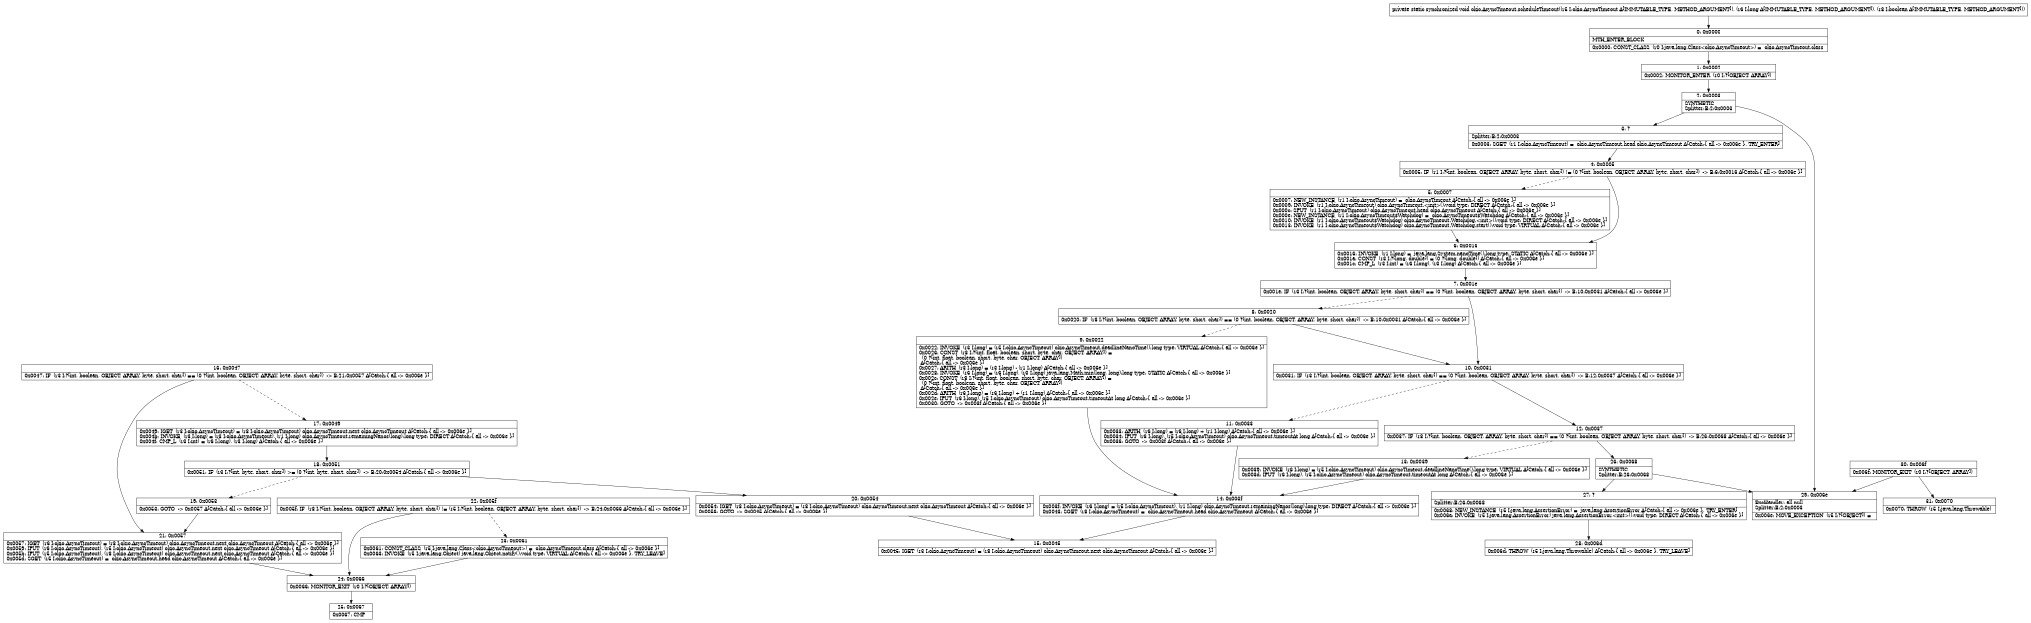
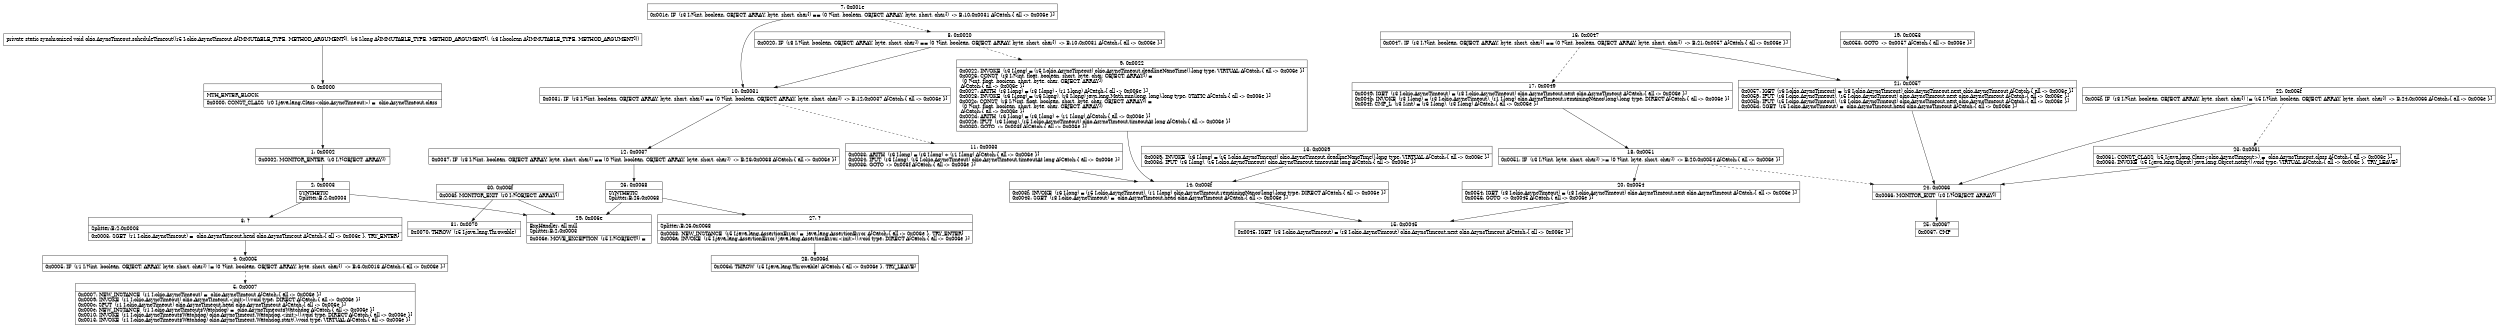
  digraph {
    node [shape=record]
    n1 [label="{0\:\ 0x0000|MTH_ENTER_BLOCK\l|0x0000: CONST_CLASS  (r0 I:java.lang.Class\<okio.AsyncTimeout\>) =  okio.AsyncTimeout.class \l}"]
    n2 [label="{1\:\ 0x0002|0x0002: MONITOR_ENTER  (r0 I:?[OBJECT, ARRAY]) \l}"]
    n3 [label="{2\:\ 0x0003|SYNTHETIC\lSplitter:B:2:0x0003\l}"]
    n4 [label="{3\:\ ?|Splitter:B:2:0x0003\l|0x0003: SGET  (r1 I:okio.AsyncTimeout) =  okio.AsyncTimeout.head okio.AsyncTimeout A[Catch:\{ all \-\> 0x006e \}, TRY_ENTER]\l}"]
    n5 [label="{29\:\ 0x006e|ExcHandler: all null\lSplitter:B:2:0x0003\l|0x006e: MOVE_EXCEPTION  (r5 I:?[OBJECT]) =  \l}"]
    n6 [label="{4\:\ 0x0005|0x0005: IF  (r1 I:?[int, boolean, OBJECT, ARRAY, byte, short, char]) != (0 ?[int, boolean, OBJECT, ARRAY, byte, short, char])  \-\> B:6:0x0016 A[Catch:\{ all \-\> 0x006e \}]\l}"]
    n7 [label="{5\:\ 0x0007|0x0007: NEW_INSTANCE  (r1 I:okio.AsyncTimeout) =  okio.AsyncTimeout A[Catch:\{ all \-\> 0x006e \}]\l0x0009: INVOKE  (r1 I:okio.AsyncTimeout) okio.AsyncTimeout.\<init\>():void type: DIRECT A[Catch:\{ all \-\> 0x006e \}]\l0x000c: SPUT  (r1 I:okio.AsyncTimeout) okio.AsyncTimeout.head okio.AsyncTimeout A[Catch:\{ all \-\> 0x006e \}]\l0x000e: NEW_INSTANCE  (r1 I:okio.AsyncTimeout$Watchdog) =  okio.AsyncTimeout$Watchdog A[Catch:\{ all \-\> 0x006e \}]\l0x0010: INVOKE  (r1 I:okio.AsyncTimeout$Watchdog) okio.AsyncTimeout.Watchdog.\<init\>():void type: DIRECT A[Catch:\{ all \-\> 0x006e \}]\l0x0013: INVOKE  (r1 I:okio.AsyncTimeout$Watchdog) okio.AsyncTimeout.Watchdog.start():void type: VIRTUAL A[Catch:\{ all \-\> 0x006e \}]\l}"]
-   n8 [label="{6\:\ 0x0016|0x0016: INVOKE  (r1 I:long) =  java.lang.System.nanoTime():long type: STATIC A[Catch:\{ all \-\> 0x006e \}]\l0x001a: CONST  (r3 I:?[long, double]) = (0 ?[long, double]) A[Catch:\{ all \-\> 0x006e \}]\l0x001c: CMP_L  (r3 I:int) = (r6 I:long), (r3 I:long) A[Catch:\{ all \-\> 0x006e \}]\l}"]
    n9 [label="{7\:\ 0x001e|0x001e: IF  (r3 I:?[int, boolean, OBJECT, ARRAY, byte, short, char]) == (0 ?[int, boolean, OBJECT, ARRAY, byte, short, char])  \-\> B:10:0x0031 A[Catch:\{ all \-\> 0x006e \}]\l}"]
    n10 [label="{8\:\ 0x0020|0x0020: IF  (r8 I:?[int, boolean, OBJECT, ARRAY, byte, short, char]) == (0 ?[int, boolean, OBJECT, ARRAY, byte, short, char])  \-\> B:10:0x0031 A[Catch:\{ all \-\> 0x006e \}]\l}"]
    n11 [label="{10\:\ 0x0031|0x0031: IF  (r3 I:?[int, boolean, OBJECT, ARRAY, byte, short, char]) == (0 ?[int, boolean, OBJECT, ARRAY, byte, short, char])  \-\> B:12:0x0037 A[Catch:\{ all \-\> 0x006e \}]\l}"]
    n12 [label="{9\:\ 0x0022|0x0022: INVOKE  (r3 I:long) = (r5 I:okio.AsyncTimeout) okio.AsyncTimeout.deadlineNanoTime():long type: VIRTUAL A[Catch:\{ all \-\> 0x006e \}]\l0x0026: CONST  (r8 I:?[int, float, boolean, short, byte, char, OBJECT, ARRAY]) = \l  (0 ?[int, float, boolean, short, byte, char, OBJECT, ARRAY])\l A[Catch:\{ all \-\> 0x006e \}]\l0x0027: ARITH  (r3 I:long) = (r3 I:long) \- (r1 I:long) A[Catch:\{ all \-\> 0x006e \}]\l0x0028: INVOKE  (r6 I:long) = (r6 I:long), (r3 I:long) java.lang.Math.min(long, long):long type: STATIC A[Catch:\{ all \-\> 0x006e \}]\l0x002c: CONST  (r8 I:?[int, float, boolean, short, byte, char, OBJECT, ARRAY]) = \l  (0 ?[int, float, boolean, short, byte, char, OBJECT, ARRAY])\l A[Catch:\{ all \-\> 0x006e \}]\l0x002d: ARITH  (r6 I:long) = (r6 I:long) + (r1 I:long) A[Catch:\{ all \-\> 0x006e \}]\l0x002e: IPUT  (r6 I:long), (r5 I:okio.AsyncTimeout) okio.AsyncTimeout.timeoutAt long A[Catch:\{ all \-\> 0x006e \}]\l0x0030: GOTO  \-\> 0x003f A[Catch:\{ all \-\> 0x006e \}]\l}"]
    n13 [label="{11\:\ 0x0033|0x0033: ARITH  (r6 I:long) = (r6 I:long) + (r1 I:long) A[Catch:\{ all \-\> 0x006e \}]\l0x0034: IPUT  (r6 I:long), (r5 I:okio.AsyncTimeout) okio.AsyncTimeout.timeoutAt long A[Catch:\{ all \-\> 0x006e \}]\l0x0036: GOTO  \-\> 0x003f A[Catch:\{ all \-\> 0x006e \}]\l}"]
    n14 [label="{12\:\ 0x0037|0x0037: IF  (r8 I:?[int, boolean, OBJECT, ARRAY, byte, short, char]) == (0 ?[int, boolean, OBJECT, ARRAY, byte, short, char])  \-\> B:26:0x0068 A[Catch:\{ all \-\> 0x006e \}]\l}"]
    n15 [label="{14\:\ 0x003f|0x003f: INVOKE  (r6 I:long) = (r5 I:okio.AsyncTimeout), (r1 I:long) okio.AsyncTimeout.remainingNanos(long):long type: DIRECT A[Catch:\{ all \-\> 0x006e \}]\l0x0043: SGET  (r8 I:okio.AsyncTimeout) =  okio.AsyncTimeout.head okio.AsyncTimeout A[Catch:\{ all \-\> 0x006e \}]\l}"]
    n16 [label="{15\:\ 0x0045|0x0045: IGET  (r3 I:okio.AsyncTimeout) = (r8 I:okio.AsyncTimeout) okio.AsyncTimeout.next okio.AsyncTimeout A[Catch:\{ all \-\> 0x006e \}]\l}"]
    n17 [label="{13\:\ 0x0039|0x0039: INVOKE  (r6 I:long) = (r5 I:okio.AsyncTimeout) okio.AsyncTimeout.deadlineNanoTime():long type: VIRTUAL A[Catch:\{ all \-\> 0x006e \}]\l0x003d: IPUT  (r6 I:long), (r5 I:okio.AsyncTimeout) okio.AsyncTimeout.timeoutAt long A[Catch:\{ all \-\> 0x006e \}]\l}"]
    n18 [label="{26\:\ 0x0068|SYNTHETIC\lSplitter:B:26:0x0068\l}"]
    n19 [label="{27\:\ ?|Splitter:B:26:0x0068\l|0x0068: NEW_INSTANCE  (r5 I:java.lang.AssertionError) =  java.lang.AssertionError A[Catch:\{ all \-\> 0x006e \}, TRY_ENTER]\l0x006a: INVOKE  (r5 I:java.lang.AssertionError) java.lang.AssertionError.\<init\>():void type: DIRECT A[Catch:\{ all \-\> 0x006e \}]\l}"]
    n20 [label="{16\:\ 0x0047|0x0047: IF  (r3 I:?[int, boolean, OBJECT, ARRAY, byte, short, char]) == (0 ?[int, boolean, OBJECT, ARRAY, byte, short, char])  \-\> B:21:0x0057 A[Catch:\{ all \-\> 0x006e \}]\l}"]
    n21 [label="{17\:\ 0x0049|0x0049: IGET  (r3 I:okio.AsyncTimeout) = (r8 I:okio.AsyncTimeout) okio.AsyncTimeout.next okio.AsyncTimeout A[Catch:\{ all \-\> 0x006e \}]\l0x004b: INVOKE  (r3 I:long) = (r3 I:okio.AsyncTimeout), (r1 I:long) okio.AsyncTimeout.remainingNanos(long):long type: DIRECT A[Catch:\{ all \-\> 0x006e \}]\l0x004f: CMP_L  (r3 I:int) = (r6 I:long), (r3 I:long) A[Catch:\{ all \-\> 0x006e \}]\l}"]
    n22 [label="{21\:\ 0x0057|0x0057: IGET  (r6 I:okio.AsyncTimeout) = (r8 I:okio.AsyncTimeout) okio.AsyncTimeout.next okio.AsyncTimeout A[Catch:\{ all \-\> 0x006e \}]\l0x0059: IPUT  (r6 I:okio.AsyncTimeout), (r5 I:okio.AsyncTimeout) okio.AsyncTimeout.next okio.AsyncTimeout A[Catch:\{ all \-\> 0x006e \}]\l0x005b: IPUT  (r5 I:okio.AsyncTimeout), (r8 I:okio.AsyncTimeout) okio.AsyncTimeout.next okio.AsyncTimeout A[Catch:\{ all \-\> 0x006e \}]\l0x005d: SGET  (r5 I:okio.AsyncTimeout) =  okio.AsyncTimeout.head okio.AsyncTimeout A[Catch:\{ all \-\> 0x006e \}]\l}"]
    n23 [label="{18\:\ 0x0051|0x0051: IF  (r3 I:?[int, byte, short, char]) \>= (0 ?[int, byte, short, char])  \-\> B:20:0x0054 A[Catch:\{ all \-\> 0x006e \}]\l}"]
    n24 [label="{24\:\ 0x0066|0x0066: MONITOR_EXIT  (r0 I:?[OBJECT, ARRAY]) \l}"]
    n25 [label="{19\:\ 0x0053|0x0053: GOTO  \-\> 0x0057 A[Catch:\{ all \-\> 0x006e \}]\l}"]
    n26 [label="{20\:\ 0x0054|0x0054: IGET  (r8 I:okio.AsyncTimeout) = (r8 I:okio.AsyncTimeout) okio.AsyncTimeout.next okio.AsyncTimeout A[Catch:\{ all \-\> 0x006e \}]\l0x0056: GOTO  \-\> 0x0045 A[Catch:\{ all \-\> 0x006e \}]\l}"]
    n27 [label="{22\:\ 0x005f|0x005f: IF  (r8 I:?[int, boolean, OBJECT, ARRAY, byte, short, char]) != (r5 I:?[int, boolean, OBJECT, ARRAY, byte, short, char])  \-\> B:24:0x0066 A[Catch:\{ all \-\> 0x006e \}]\l}"]
    n28 [label="{23\:\ 0x0061|0x0061: CONST_CLASS  (r5 I:java.lang.Class\<okio.AsyncTimeout\>) =  okio.AsyncTimeout.class A[Catch:\{ all \-\> 0x006e \}]\l0x0063: INVOKE  (r5 I:java.lang.Object) java.lang.Object.notify():void type: VIRTUAL A[Catch:\{ all \-\> 0x006e \}, TRY_LEAVE]\l}"]
    n29 [label="{25\:\ 0x0067|0x0067: CMP   \l}"]
    n30 [label="{28\:\ 0x006d|0x006d: THROW  (r5 I:java.lang.Throwable) A[Catch:\{ all \-\> 0x006e \}, TRY_LEAVE]\l}"]
    n31 [label="{30\:\ 0x006f|0x006f: MONITOR_EXIT  (r0 I:?[OBJECT, ARRAY]) \l}"]
    n32 [label="{31\:\ 0x0070|0x0070: THROW  (r5 I:java.lang.Throwable) \l}"]
    n33 [label="{private static synchronized void okio.AsyncTimeout.scheduleTimeout((r5 I:okio.AsyncTimeout A[IMMUTABLE_TYPE, METHOD_ARGUMENT]), (r6 I:long A[IMMUTABLE_TYPE, METHOD_ARGUMENT]), (r8 I:boolean A[IMMUTABLE_TYPE, METHOD_ARGUMENT])) }"]
    n1 -> n2
    n2 -> n3
    n3 -> n4
    n3 -> n5
    n4 -> n6
    n6 -> n7 [style=dashed]
-   n6 -> n8
-   n7 -> n8
-   n8 -> n9
    n9 -> n10 [style=dashed]
    n9 -> n11
    n10 -> n11
    n10 -> n12 [style=dashed]
    n11 -> n13 [style=dashed]
    n11 -> n14
    n12 -> n15
    n13 -> n15
-   n14 -> n17 [style=dashed]
    n14 -> n18
    n15 -> n16
    n17 -> n15
    n18 -> n5
    n18 -> n19
    n19 -> n30
    n20 -> n21 [style=dashed]
    n20 -> n22
    n21 -> n23
    n22 -> n24
-   n23 -> n25 [style=dashed]
+   n23 -> n24 [style=dashed]
    n23 -> n26
    n24 -> n29
    n25 -> n22
    n26 -> n16
    n27 -> n24
    n27 -> n28 [style=dashed]
    n28 -> n24
    n31 -> n5
    n31 -> n32
    n33 -> n1
  }
